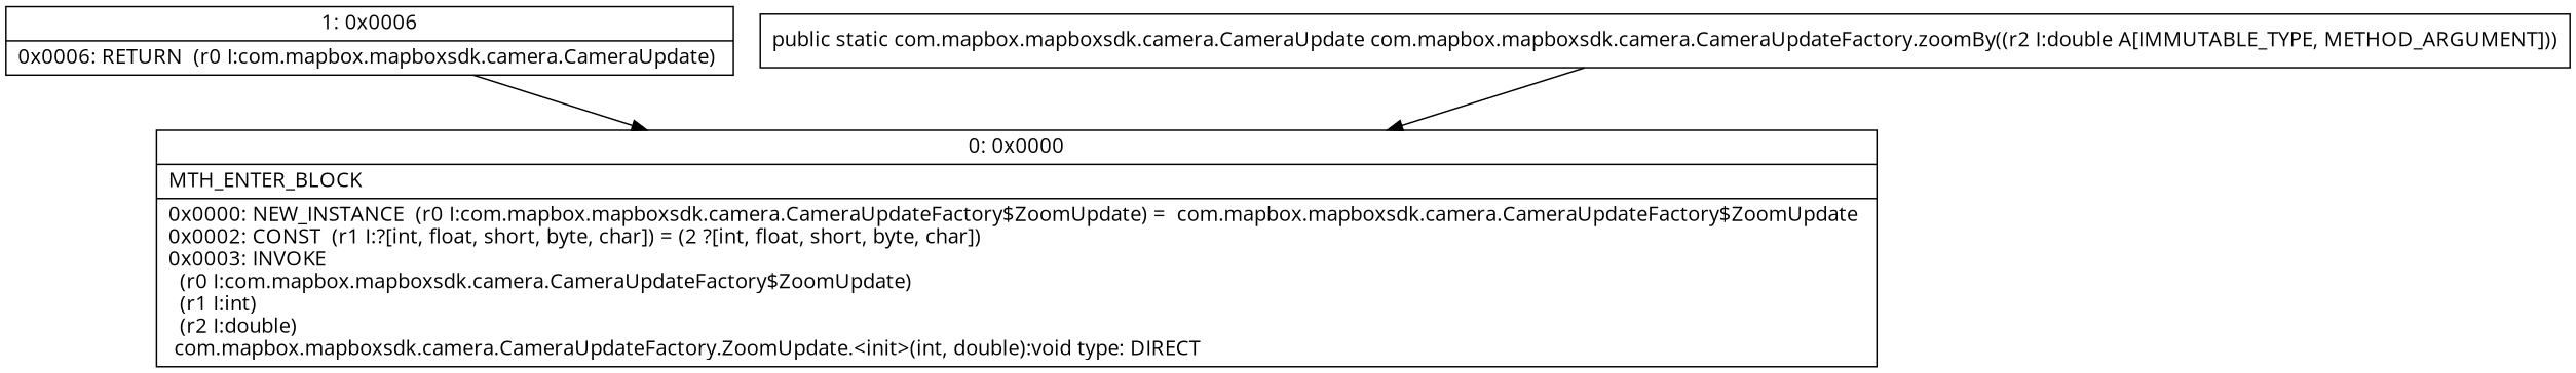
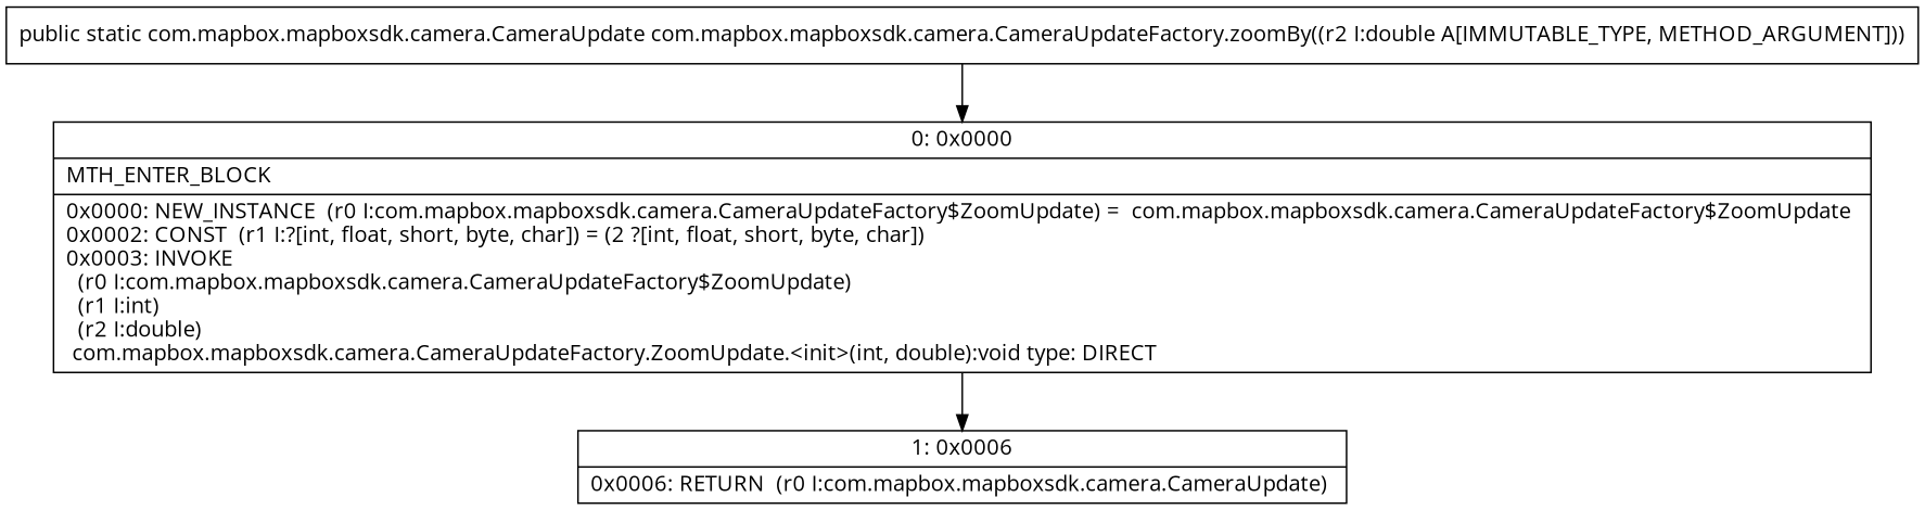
  digraph {
    fontname="Open Sans"
    node [shape=record fontname="Open Sans"]
    edge [fontname="Open Sans"]
    n1 [label="{0\:\ 0x0000|MTH_ENTER_BLOCK\l|0x0000: NEW_INSTANCE  (r0 I:com.mapbox.mapboxsdk.camera.CameraUpdateFactory$ZoomUpdate) =  com.mapbox.mapboxsdk.camera.CameraUpdateFactory$ZoomUpdate \l0x0002: CONST  (r1 I:?[int, float, short, byte, char]) = (2 ?[int, float, short, byte, char]) \l0x0003: INVOKE  \l  (r0 I:com.mapbox.mapboxsdk.camera.CameraUpdateFactory$ZoomUpdate)\l  (r1 I:int)\l  (r2 I:double)\l com.mapbox.mapboxsdk.camera.CameraUpdateFactory.ZoomUpdate.\<init\>(int, double):void type: DIRECT \l}"]
    n2 [label="{1\:\ 0x0006|0x0006: RETURN  (r0 I:com.mapbox.mapboxsdk.camera.CameraUpdate) \l}"]
    n3 [label="{public static com.mapbox.mapboxsdk.camera.CameraUpdate com.mapbox.mapboxsdk.camera.CameraUpdateFactory.zoomBy((r2 I:double A[IMMUTABLE_TYPE, METHOD_ARGUMENT])) }"]
-   n2 -> n1
+   n1 -> n2
    n3 -> n1
  }
